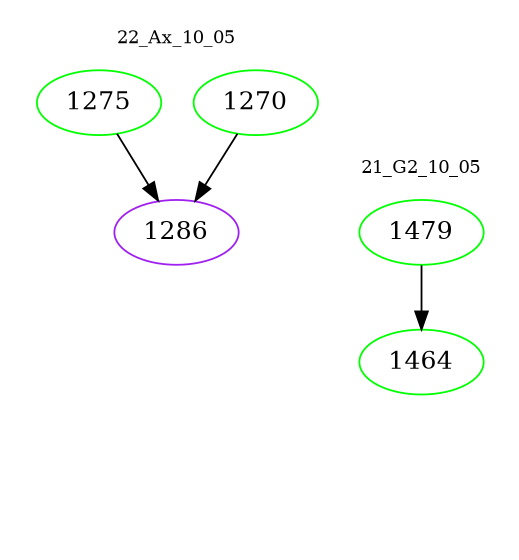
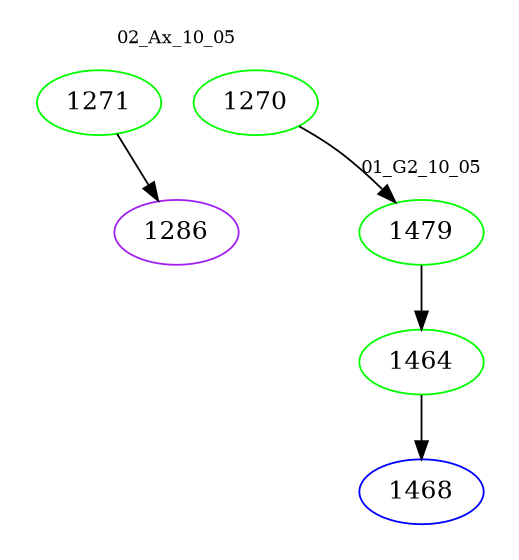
  digraph {
    node [color=green]
    edge [color=black]
-   n1 [label=1275]
+   n1 [label=1271]
    n2 [label=1270]
    n3 [color=purple label=1286]
    n4 [label=1479]
    n5 [label=1464]
+   n6 [color=blue label=1468]
    subgraph cluster_1 {
      color=white
      fontsize=10
-     label="22_Ax_10_05"
+     label="02_Ax_10_05"
      n1
      n2
      n3
    }
    subgraph cluster_2 {
      color=white
      fontsize=10
-     label="21_G2_10_05"
+     label="01_G2_10_05"
      n4
      n5
+     n6
    }
    n1 -> n3
-   n2 -> n3
+   n2 -> n4
    n4 -> n5
+   n5 -> n6
  }
